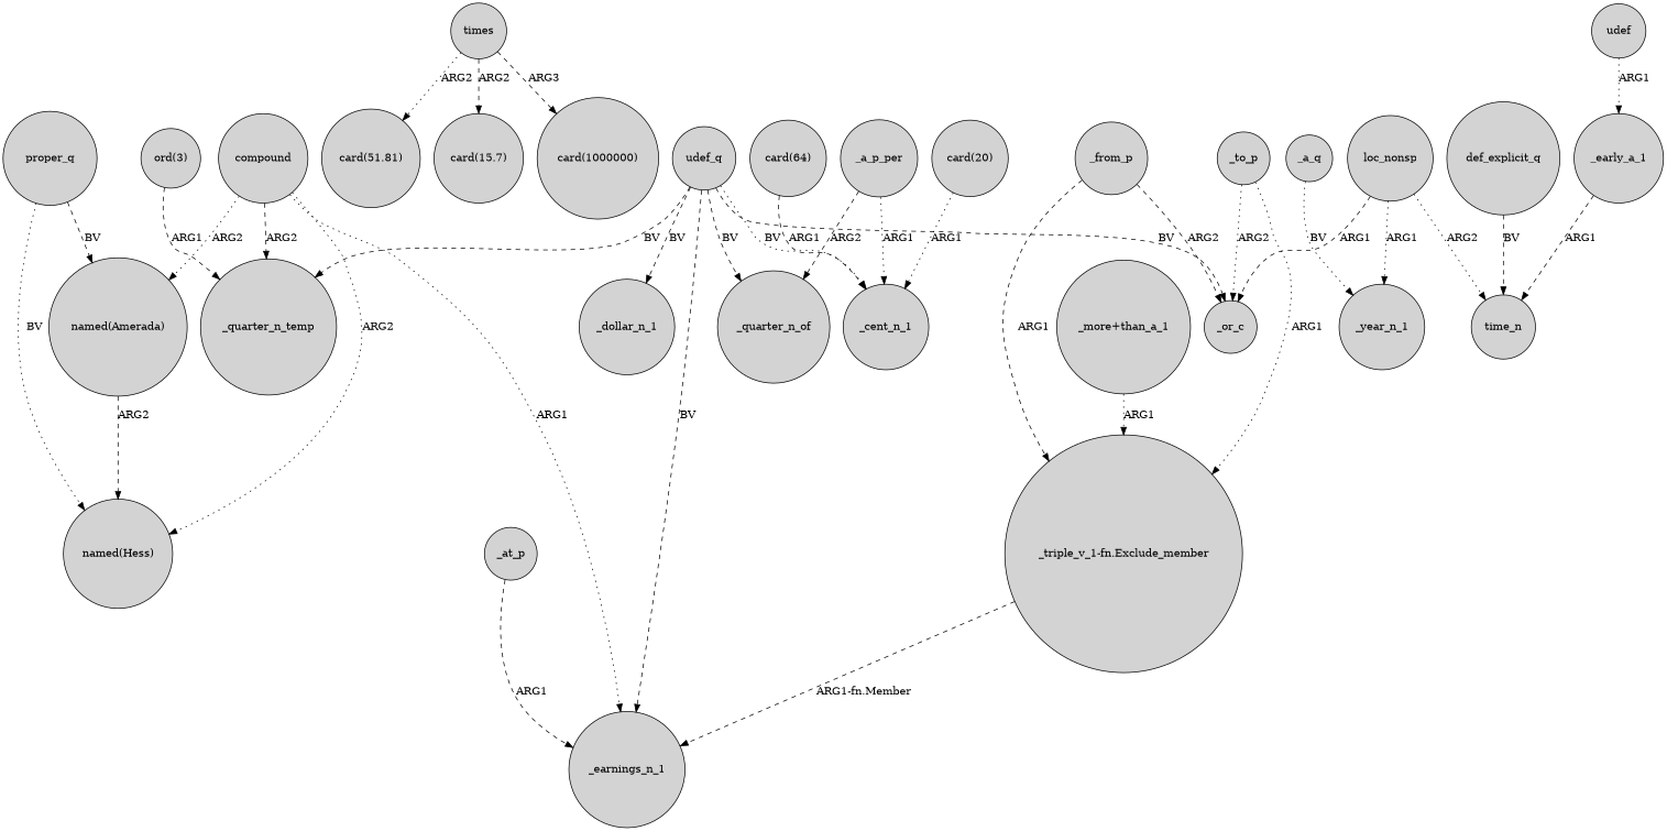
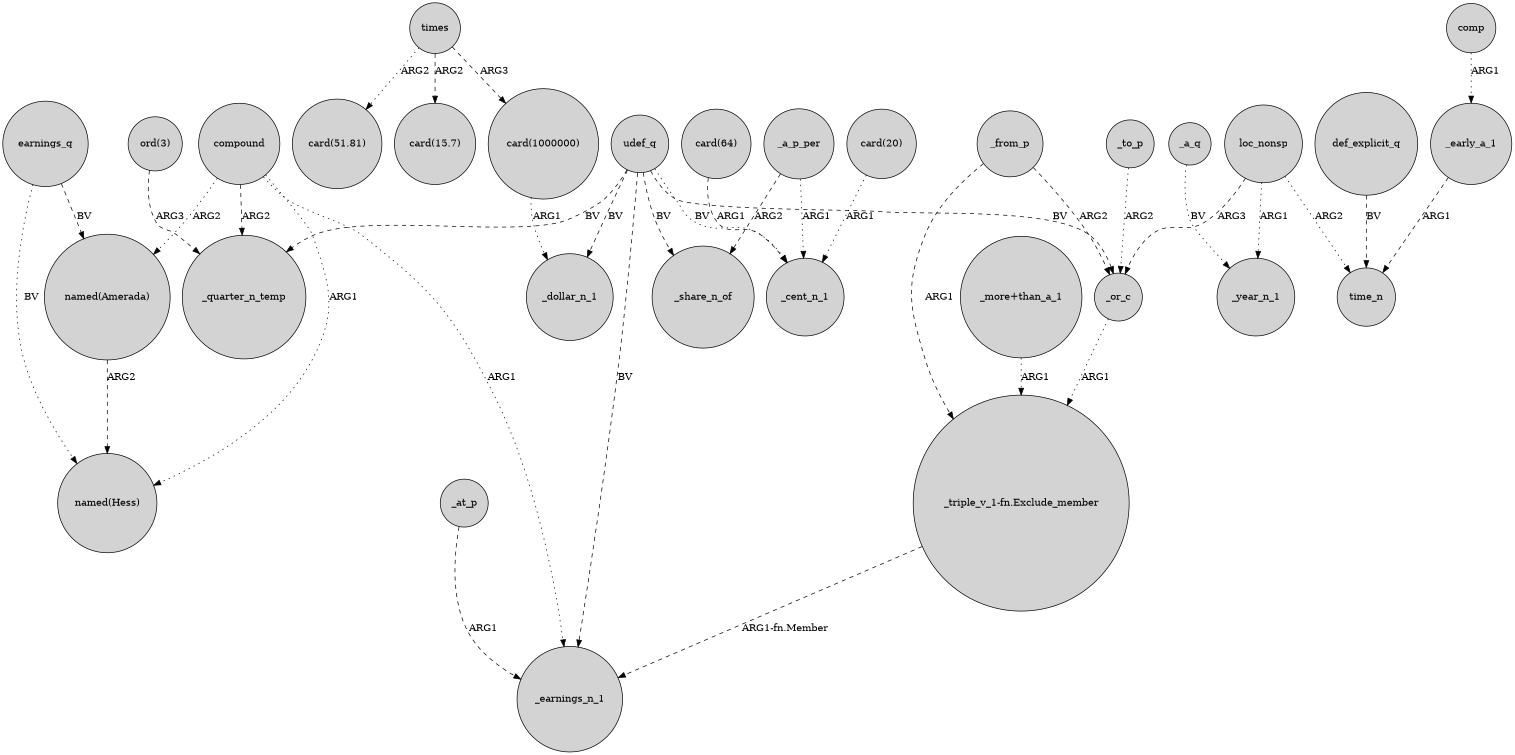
  digraph {
    node [shape=circle style=filled]
    edge [style=dashed]
    _early_a_1
    time_n
    _to_p
    _or_c
    "_triple_v_1-fn.Exclude_member"
    _earnings_n_1
    "card(20)"
    _cent_n_1
    _at_p
    "ord(3)"
    _quarter_n_temp
    _a_p_per
-   _share_n_of [label=_quarter_n_of]
+   _share_n_of
    "_more+than_a_1"
    compound
    "named(Hess)"
    "named(Amerada)"
    loc_nonsp
    _year_n_1
    times
    "card(1000000)"
    "card(51.81)"
    "card(15.7)"
    _dollar_n_1
-   comp [label=udef]
+   comp
    _a_q
    udef_q
    "card(64)"
    _from_p
-   proper_q
+   proper_q [label=earnings_q]
    def_explicit_q
    _early_a_1 -> time_n [label=ARG1]
    _to_p -> _or_c [label=ARG2 style=dotted]
-   _to_p -> "_triple_v_1-fn.Exclude_member" [label=ARG1 style=dotted]
+   _or_c -> "_triple_v_1-fn.Exclude_member" [label=ARG1 style=dotted]
    "_triple_v_1-fn.Exclude_member" -> _earnings_n_1 [label="ARG1-fn.Member"]
    "card(20)" -> _cent_n_1 [label=ARG1 style=dotted]
    _at_p -> _earnings_n_1 [label=ARG1]
-   "ord(3)" -> _quarter_n_temp [label=ARG1]
+   "ord(3)" -> _quarter_n_temp [label=ARG3]
    _a_p_per -> _cent_n_1 [label=ARG1 style=dotted]
    _a_p_per -> _share_n_of [label=ARG2]
    "_more+than_a_1" -> "_triple_v_1-fn.Exclude_member" [label=ARG1 style=dotted]
    compound -> _earnings_n_1 [label=ARG1 style=dotted]
    compound -> _quarter_n_temp [label=ARG2]
-   compound -> "named(Hess)" [label=ARG2 style=dotted]
+   compound -> "named(Hess)" [label=ARG1 style=dotted]
    compound -> "named(Amerada)" [label=ARG2 style=dotted]
    "named(Amerada)" -> "named(Hess)" [label=ARG2]
    loc_nonsp -> time_n [label=ARG2 style=dotted]
-   loc_nonsp -> _or_c [label=ARG1]
+   loc_nonsp -> _or_c [label=ARG3]
    loc_nonsp -> _year_n_1 [label=ARG1 style=dotted]
    times -> "card(1000000)" [label=ARG3]
    times -> "card(51.81)" [label=ARG2 style=dotted]
    times -> "card(15.7)" [label=ARG2]
+   "card(1000000)" -> _dollar_n_1 [label=ARG1 style=dotted]
    comp -> _early_a_1 [label=ARG1 style=dotted]
    _a_q -> _year_n_1 [label=BV style=dotted]
    udef_q -> _or_c [label=BV]
    udef_q -> _earnings_n_1 [label=BV]
    udef_q -> _cent_n_1 [label=BV style=dotted]
    udef_q -> _quarter_n_temp [label=BV]
    udef_q -> _share_n_of [label=BV]
    udef_q -> _dollar_n_1 [label=BV]
    "card(64)" -> _cent_n_1 [label=ARG1]
    _from_p -> _or_c [label=ARG2]
    _from_p -> "_triple_v_1-fn.Exclude_member" [label=ARG1]
    proper_q -> "named(Hess)" [label=BV style=dotted]
    proper_q -> "named(Amerada)" [label=BV]
    def_explicit_q -> time_n [label=BV]
  }
